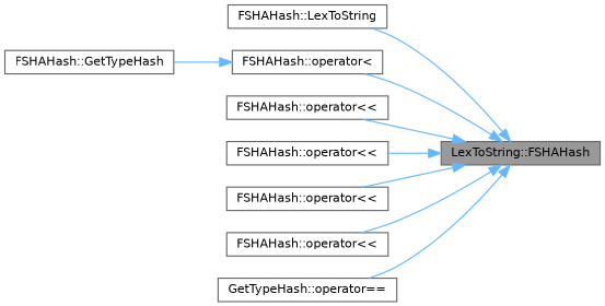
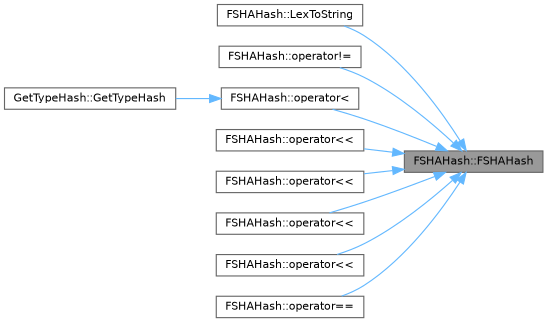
  digraph {
    rankdir=RL
    node [color=grey40 fillcolor=white fontname=Helvetica fontsize=10 shape=box style=filled]
    edge [color=steelblue1 dir=back fontname=Helvetica fontsize=10 labelfontname=Helvetica labelfontsize=10 style=solid]
-   n1 [color=gray40 fillcolor=grey60 fontcolor=black height=0.2 label="LexToString::FSHAHash" width=0.4]
+   n1 [color=gray40 fillcolor=grey60 fontcolor=black height=0.2 label="FSHAHash::FSHAHash" width=0.4]
    n2 [height=0.2 label="FSHAHash::LexToString" width=0.4]
+   n3 [height=0.2 label="FSHAHash::operator!=" width=0.4]
    n4 [height=0.2 label="FSHAHash::operator\<" width=0.4]
    n5 [height=0.2 label="FSHAHash::operator\<\<" width=0.4]
    n6 [height=0.2 label="FSHAHash::operator\<\<" width=0.4]
    n7 [height=0.2 label="FSHAHash::operator\<\<" width=0.4]
    n8 [height=0.2 label="FSHAHash::operator\<\<" width=0.4]
-   n9 [height=0.2 label="GetTypeHash::operator==" width=0.4]
-   n10 [height=0.2 label="FSHAHash::GetTypeHash" width=0.4]
+   n9 [height=0.2 label="FSHAHash::operator==" width=0.4]
+   n10 [height=0.2 label="GetTypeHash::GetTypeHash" width=0.4]
    n1 -> n2
+   n1 -> n3
    n1 -> n4
    n1 -> n5
    n1 -> n6
    n1 -> n7
    n1 -> n8
    n1 -> n9
    n4 -> n10
  }
